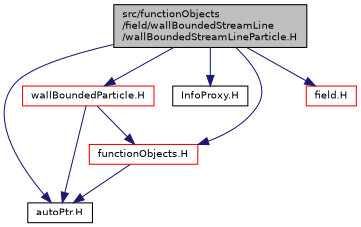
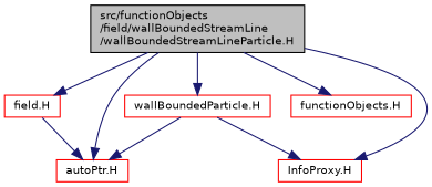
  digraph {
    node [color=red fontname=Helvetica fontsize=10 shape=record]
    edge [color=midnightblue fontname=Helvetica fontsize=10 labelfontname=Helvetica labelfontsize=10 style=solid]
    n1 [color=black fillcolor=grey75 fontcolor=black height=0.2 label="src/functionObjects\l/field/wallBoundedStreamLine\l/wallBoundedStreamLineParticle.H" style=filled width=0.4]
    n2 [height=0.2 label="wallBoundedParticle.H" width=0.4]
-   n3 [color=black height=0.2 label="autoPtr.H" width=0.4]
-   n4 [color=black height=0.2 label="InfoProxy.H" width=0.4]
+   n3 [height=0.2 label="autoPtr.H" width=0.4]
+   n4 [height=0.2 label="InfoProxy.H" width=0.4]
    n5 [height=0.2 label="functionObjects.H" width=0.4]
    n6 [height=0.2 label="field.H" width=0.4]
    n1 -> n2
    n1 -> n3
    n1 -> n4
    n1 -> n5
    n1 -> n6
    n2 -> n3
-   n2 -> n5
-   n5 -> n3
+   n2 -> n4
+   n6 -> n3
  }
